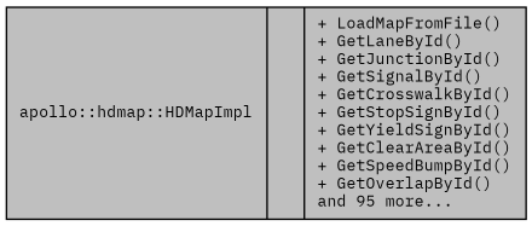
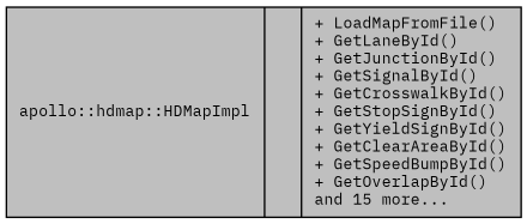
  digraph {
    rankdir=LR
    fontname="IBM Plex Mono"
-   n1 [color=black fillcolor=grey75 fontcolor=black fontname="IBM Plex Mono" fontsize=10 height=0.2 label="{apollo::hdmap::HDMapImpl\n||+ LoadMapFromFile()\l+ GetLaneById()\l+ GetJunctionById()\l+ GetSignalById()\l+ GetCrosswalkById()\l+ GetStopSignById()\l+ GetYieldSignById()\l+ GetClearAreaById()\l+ GetSpeedBumpById()\l+ GetOverlapById()\land 95 more...\l}" shape=record style=filled width=0.4]
+   n1 [color=black fillcolor=grey75 fontcolor=black fontname="IBM Plex Mono" fontsize=10 height=0.2 label="{apollo::hdmap::HDMapImpl\n||+ LoadMapFromFile()\l+ GetLaneById()\l+ GetJunctionById()\l+ GetSignalById()\l+ GetCrosswalkById()\l+ GetStopSignById()\l+ GetYieldSignById()\l+ GetClearAreaById()\l+ GetSpeedBumpById()\l+ GetOverlapById()\land 15 more...\l}" shape=record style=filled width=0.4]
  }
